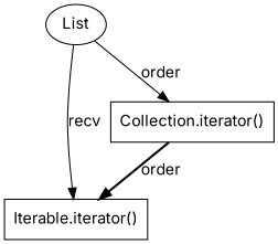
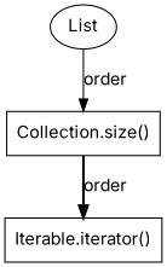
  digraph {
    fontname=Inter
    node [fontname=Inter shape=box]
    edge [fontname=Inter style=solid]
    n1 [label="Iterable.iterator()"]
    n2 [label=List shape=ellipse]
-   n3 [label="Collection.iterator()"]
-   n2 -> n1 [label=recv]
+   n3 [label="Collection.size()"]
    n2 -> n3 [label=order]
    n3 -> n1 [label=order style=bold]
  }
